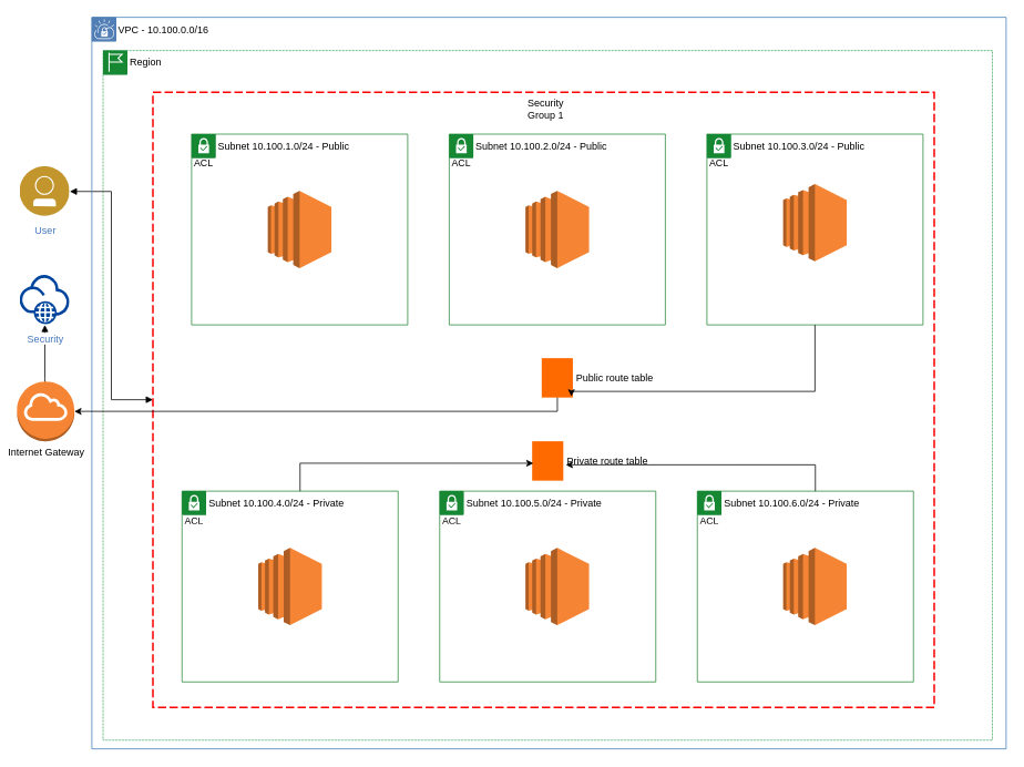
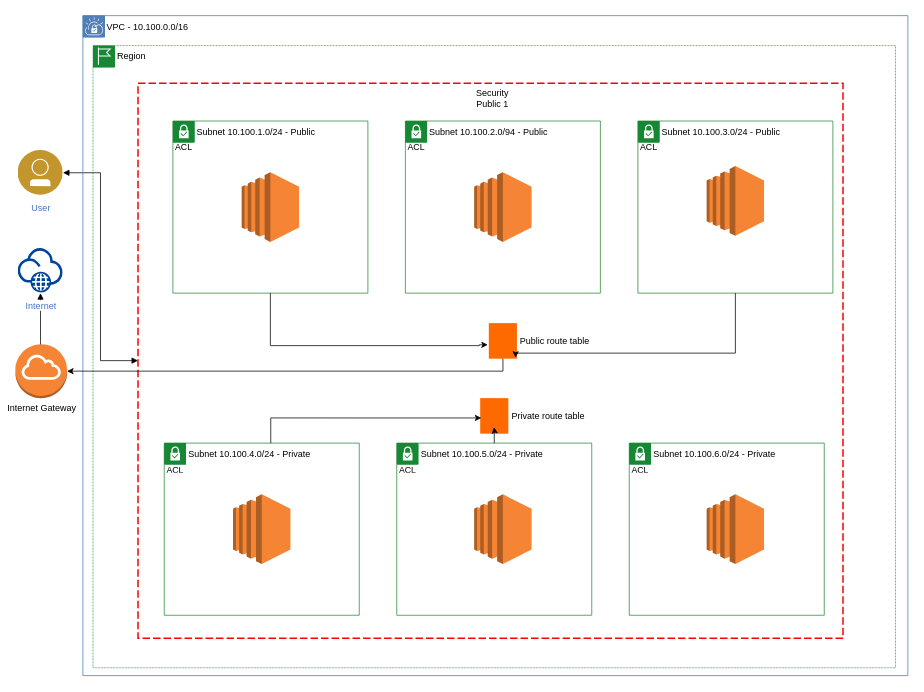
  <mxCell id="0" />
  <mxCell id="1" parent="0" />
  <mxCell id="2" style="edgeStyle=orthogonalEdgeStyle;rounded=0;orthogonalLoop=1;jettySize=auto;html=1;startArrow=block;startFill=1;endArrow=block;endFill=1;" parent="1" source="37" target="8" edge="1"><mxGeometry relative="1" as="geometry" /></mxCell>
  <mxCell id="3" style="edgeStyle=orthogonalEdgeStyle;rounded=0;orthogonalLoop=1;jettySize=auto;html=1;startArrow=block;startFill=1;endArrow=block;endFill=1;" parent="1" source="38" edge="1"><mxGeometry relative="1" as="geometry"><mxPoint x="53.5" y="519.5" as="targetPoint" /></mxGeometry></mxCell>
  <mxCell id="4" value="VPC - 10.100.0.0/16" style="swimlane;fontStyle=0;horizontal=1;collapsible=0;startSize=28;swimlaneLine=0;swimlaneFillColor=none;fillColor=none;rounded=0;whiteSpace=wrap;html=1;absoluteArcSize=1;arcSize=12;strokeColor=#417CB9;verticalAlign=top;align=left;spacingLeft=30;spacingTop=1;dashed=0;strokeWidth=1;" parent="1" vertex="1"><mxGeometry x="110" y="20" width="1100" height="880" as="geometry" /></mxCell>
  <mxCell id="5" value="" style="aspect=fixed;perimeter=ellipsePerimeter;html=1;align=center;shadow=0;dashed=0;fontColor=#4277BB;labelBackgroundColor=#ffffff;fontSize=12;spacingTop=3;image;image=img/lib/ibm/vpc/VPCTag.svg;part=1;" parent="4" vertex="1"><mxGeometry width="30" height="30" as="geometry" /></mxCell>
  <mxCell id="6" value="Region" style="swimlane;fontStyle=0;horizontal=1;collapsible=0;startSize=28;swimlaneLine=0;swimlaneFillColor=none;fillColor=none;rounded=0;whiteSpace=wrap;html=1;absoluteArcSize=1;arcSize=0;strokeColor=#00882B;verticalAlign=top;align=left;spacingLeft=30;dashed=1;strokeWidth=1;container=1;dashPattern=1 1;" parent="1" vertex="1"><mxGeometry x="123.5" y="60" width="1070" height="829.5" as="geometry" /></mxCell>
  <mxCell id="7" value="" style="aspect=fixed;perimeter=ellipsePerimeter;html=1;align=center;shadow=0;dashed=0;fontColor=#4277BB;labelBackgroundColor=#ffffff;fontSize=12;spacingTop=3;image;image=img/lib/ibm/vpc/RegionTag.svg;part=1;" parent="6" vertex="1"><mxGeometry width="30" height="30" as="geometry" /></mxCell>
- <mxCell id="8" value="Security&lt;br&gt;Group 1" style="rounded=0;whiteSpace=wrap;html=1;absoluteArcSize=1;arcSize=0;strokeColor=#FD0000;fillColor=none;verticalAlign=top;align=center;spacingLeft=5;dashed=1;dashPattern=5 2;labelPosition=center;verticalLabelPosition=middle;strokeWidth=2;" parent="6" vertex="1"><mxGeometry x="60" y="50" width="940" height="740" as="geometry" /></mxCell>
+ <mxCell id="8" value="Security&lt;br&gt;Public 1" style="rounded=0;whiteSpace=wrap;html=1;absoluteArcSize=1;arcSize=0;strokeColor=#FD0000;fillColor=none;verticalAlign=top;align=center;spacingLeft=5;dashed=1;dashPattern=5 2;labelPosition=center;verticalLabelPosition=middle;strokeWidth=2;" parent="6" vertex="1"><mxGeometry x="60" y="50" width="940" height="740" as="geometry" /></mxCell>
  <mxCell id="9" value="Subnet 10.100.1.0/24&amp;nbsp;- Public" style="swimlane;fontStyle=0;horizontal=1;collapsible=0;startSize=28;swimlaneLine=0;swimlaneFillColor=none;fillColor=none;rounded=0;whiteSpace=wrap;html=1;absoluteArcSize=1;arcSize=12;strokeColor=#2A8838;verticalAlign=top;align=left;spacingLeft=30;spacingTop=1;dashed=0;strokeWidth=1;" parent="6" vertex="1"><mxGeometry x="106.5" y="100.5" width="260" height="229.5" as="geometry" /></mxCell>
  <mxCell id="10" value="" style="aspect=fixed;perimeter=ellipsePerimeter;html=1;align=center;shadow=0;dashed=0;fontColor=#4277BB;labelBackgroundColor=#ffffff;fontSize=12;spacingTop=3;image;image=img/lib/ibm/vpc/SubnetTag.svg;part=1;" parent="9" vertex="1"><mxGeometry width="30" height="40" as="geometry" /></mxCell>
  <mxCell id="11" value="" style="outlineConnect=0;dashed=0;verticalLabelPosition=bottom;verticalAlign=top;align=center;html=1;shape=mxgraph.aws3.ec2;fillColor=#F58534;gradientColor=none;" vertex="1" parent="9"><mxGeometry x="91.75" y="68.25" width="76.5" height="93" as="geometry" /></mxCell>
- <mxCell id="12" value="Subnet 10.100.2.0/24&amp;nbsp;- Public" style="swimlane;fontStyle=0;horizontal=1;collapsible=0;startSize=28;swimlaneLine=0;swimlaneFillColor=none;fillColor=none;rounded=0;whiteSpace=wrap;html=1;absoluteArcSize=1;arcSize=12;strokeColor=#2A8838;verticalAlign=top;align=left;spacingLeft=30;spacingTop=1;dashed=0;strokeWidth=1;" vertex="1" parent="6"><mxGeometry x="416.5" y="100.5" width="260" height="229.5" as="geometry" /></mxCell>
+ <mxCell id="12" value="Subnet 10.100.2.0/94&amp;nbsp;- Public" style="swimlane;fontStyle=0;horizontal=1;collapsible=0;startSize=28;swimlaneLine=0;swimlaneFillColor=none;fillColor=none;rounded=0;whiteSpace=wrap;html=1;absoluteArcSize=1;arcSize=12;strokeColor=#2A8838;verticalAlign=top;align=left;spacingLeft=30;spacingTop=1;dashed=0;strokeWidth=1;" vertex="1" parent="6"><mxGeometry x="416.5" y="100.5" width="260" height="229.5" as="geometry" /></mxCell>
  <mxCell id="13" value="" style="aspect=fixed;perimeter=ellipsePerimeter;html=1;align=center;shadow=0;dashed=0;fontColor=#4277BB;labelBackgroundColor=#ffffff;fontSize=12;spacingTop=3;image;image=img/lib/ibm/vpc/SubnetTag.svg;part=1;" vertex="1" parent="12"><mxGeometry width="30" height="40" as="geometry" /></mxCell>
  <mxCell id="14" value="Subnet 10.100.3.0/24&amp;nbsp;- Public" style="swimlane;fontStyle=0;horizontal=1;collapsible=0;startSize=28;swimlaneLine=0;swimlaneFillColor=none;fillColor=none;rounded=0;whiteSpace=wrap;html=1;absoluteArcSize=1;arcSize=12;strokeColor=#2A8838;verticalAlign=top;align=left;spacingLeft=30;spacingTop=1;dashed=0;strokeWidth=1;" vertex="1" parent="6"><mxGeometry x="726.5" y="100.5" width="260" height="229.5" as="geometry" /></mxCell>
  <mxCell id="15" value="" style="aspect=fixed;perimeter=ellipsePerimeter;html=1;align=center;shadow=0;dashed=0;fontColor=#4277BB;labelBackgroundColor=#ffffff;fontSize=12;spacingTop=3;image;image=img/lib/ibm/vpc/SubnetTag.svg;part=1;" vertex="1" parent="14"><mxGeometry width="30" height="40" as="geometry" /></mxCell>
  <mxCell id="16" value="" style="outlineConnect=0;dashed=0;verticalLabelPosition=bottom;verticalAlign=top;align=center;html=1;shape=mxgraph.aws3.ec2;fillColor=#F58534;gradientColor=none;" vertex="1" parent="14"><mxGeometry x="91.75" y="60" width="76.5" height="93" as="geometry" /></mxCell>
  <mxCell id="17" value="Subnet 10.100.4.0/24&amp;nbsp;- Private" style="swimlane;fontStyle=0;horizontal=1;collapsible=0;startSize=28;swimlaneLine=0;swimlaneFillColor=none;fillColor=none;rounded=0;whiteSpace=wrap;html=1;absoluteArcSize=1;arcSize=12;strokeColor=#2A8838;verticalAlign=top;align=left;spacingLeft=30;spacingTop=1;dashed=0;strokeWidth=1;" vertex="1" parent="6"><mxGeometry x="95" y="530" width="260" height="229.5" as="geometry" /></mxCell>
  <mxCell id="18" value="" style="aspect=fixed;perimeter=ellipsePerimeter;html=1;align=center;shadow=0;dashed=0;fontColor=#4277BB;labelBackgroundColor=#ffffff;fontSize=12;spacingTop=3;image;image=img/lib/ibm/vpc/SubnetTag.svg;part=1;" vertex="1" parent="17"><mxGeometry width="30" height="40" as="geometry" /></mxCell>
  <mxCell id="19" value="Subnet 10.100.5.0/24&amp;nbsp;- Private" style="swimlane;fontStyle=0;horizontal=1;collapsible=0;startSize=28;swimlaneLine=0;swimlaneFillColor=none;fillColor=none;rounded=0;whiteSpace=wrap;html=1;absoluteArcSize=1;arcSize=12;strokeColor=#2A8838;verticalAlign=top;align=left;spacingLeft=30;spacingTop=1;dashed=0;strokeWidth=1;" vertex="1" parent="6"><mxGeometry x="405" y="530" width="260" height="229.5" as="geometry" /></mxCell>
  <mxCell id="20" value="" style="aspect=fixed;perimeter=ellipsePerimeter;html=1;align=center;shadow=0;dashed=0;fontColor=#4277BB;labelBackgroundColor=#ffffff;fontSize=12;spacingTop=3;image;image=img/lib/ibm/vpc/SubnetTag.svg;part=1;" vertex="1" parent="19"><mxGeometry width="30" height="40" as="geometry" /></mxCell>
  <mxCell id="21" value="Subnet 10.100.6.0/24&amp;nbsp;- Private" style="swimlane;fontStyle=0;horizontal=1;collapsible=0;startSize=28;swimlaneLine=0;swimlaneFillColor=none;fillColor=none;rounded=0;whiteSpace=wrap;html=1;absoluteArcSize=1;arcSize=12;strokeColor=#2A8838;verticalAlign=top;align=left;spacingLeft=30;spacingTop=1;dashed=0;strokeWidth=1;" vertex="1" parent="6"><mxGeometry x="715" y="530" width="260" height="229.5" as="geometry" /></mxCell>
  <mxCell id="22" value="" style="aspect=fixed;perimeter=ellipsePerimeter;html=1;align=center;shadow=0;dashed=0;fontColor=#4277BB;labelBackgroundColor=#ffffff;fontSize=12;spacingTop=3;image;image=img/lib/ibm/vpc/SubnetTag.svg;part=1;" vertex="1" parent="21"><mxGeometry width="30" height="40" as="geometry" /></mxCell>
  <mxCell id="23" value="" style="outlineConnect=0;dashed=0;verticalLabelPosition=bottom;verticalAlign=top;align=center;html=1;shape=mxgraph.aws3.ec2;fillColor=#F58534;gradientColor=none;" vertex="1" parent="21"><mxGeometry x="103.25" y="68.25" width="76.5" height="93" as="geometry" /></mxCell>
  <mxCell id="24" value="" style="outlineConnect=0;dashed=0;verticalLabelPosition=bottom;verticalAlign=top;align=center;html=1;shape=mxgraph.aws3.ec2;fillColor=#F58534;gradientColor=none;" vertex="1" parent="6"><mxGeometry x="508.25" y="168.75" width="76.5" height="93" as="geometry" /></mxCell>
  <mxCell id="25" value="" style="outlineConnect=0;dashed=0;verticalLabelPosition=bottom;verticalAlign=top;align=center;html=1;shape=mxgraph.aws3.ec2;fillColor=#F58534;gradientColor=none;" vertex="1" parent="6"><mxGeometry x="186.75" y="598.25" width="76.5" height="93" as="geometry" /></mxCell>
  <mxCell id="26" value="" style="outlineConnect=0;dashed=0;verticalLabelPosition=bottom;verticalAlign=top;align=center;html=1;shape=mxgraph.aws3.ec2;fillColor=#F58534;gradientColor=none;" vertex="1" parent="6"><mxGeometry x="508.25" y="598.25" width="76.5" height="93" as="geometry" /></mxCell>
  <mxCell id="27" value="&amp;nbsp; &amp;nbsp; &amp;nbsp; &amp;nbsp; &amp;nbsp; &amp;nbsp; Private route table" style="points=[];aspect=fixed;html=1;align=left;shadow=0;dashed=0;fillColor=#FF6A00;strokeColor=none;shape=mxgraph.alibaba_cloud.route_table;" vertex="1" parent="6"><mxGeometry x="516.25" y="470.0" width="37.5" height="47.4" as="geometry" /></mxCell>
  <mxCell id="28" style="edgeStyle=orthogonalEdgeStyle;rounded=0;orthogonalLoop=1;jettySize=auto;html=1;entryX=0.04;entryY=0.558;entryDx=0;entryDy=0;entryPerimeter=0;" edge="1" parent="6" source="17" target="27"><mxGeometry relative="1" as="geometry"><Array as="points"><mxPoint x="237" y="496" /></Array></mxGeometry></mxCell>
- <mxCell id="29" style="edgeStyle=orthogonalEdgeStyle;rounded=0;orthogonalLoop=1;jettySize=auto;html=1;entryX=1.081;entryY=0.598;entryDx=0;entryDy=0;entryPerimeter=0;" edge="1" parent="6" source="21" target="27"><mxGeometry relative="1" as="geometry"><Array as="points"><mxPoint x="857" y="498" /></Array></mxGeometry></mxCell>
+ <mxCell id="30" style="edgeStyle=orthogonalEdgeStyle;rounded=0;orthogonalLoop=1;jettySize=auto;html=1;entryX=0.497;entryY=0.819;entryDx=0;entryDy=0;entryPerimeter=0;" edge="1" parent="6" source="19" target="27"><mxGeometry relative="1" as="geometry" /></mxCell>
  <mxCell id="31" value="&amp;nbsp; &amp;nbsp; &amp;nbsp; &amp;nbsp; &amp;nbsp; &amp;nbsp; Public route table" style="points=[];aspect=fixed;html=1;align=left;shadow=0;dashed=0;fillColor=#FF6A00;strokeColor=none;shape=mxgraph.alibaba_cloud.route_table;" vertex="1" parent="6"><mxGeometry x="527.75" y="370" width="37.5" height="47.4" as="geometry" /></mxCell>
+ <mxCell id="32" style="edgeStyle=orthogonalEdgeStyle;rounded=0;orthogonalLoop=1;jettySize=auto;html=1;entryX=-0.037;entryY=0.61;entryDx=0;entryDy=0;entryPerimeter=0;" edge="1" parent="6" source="9" target="31"><mxGeometry relative="1" as="geometry"><Array as="points"><mxPoint x="237" y="400" /><mxPoint x="515" y="400" /></Array></mxGeometry></mxCell>
  <mxCell id="33" style="edgeStyle=orthogonalEdgeStyle;rounded=0;orthogonalLoop=1;jettySize=auto;html=1;entryX=0.952;entryY=0.971;entryDx=0;entryDy=0;entryPerimeter=0;" edge="1" parent="6" source="14" target="31"><mxGeometry relative="1" as="geometry"><Array as="points"><mxPoint x="857" y="410" /><mxPoint x="564" y="410" /></Array></mxGeometry></mxCell>
  <mxCell id="34" value="Internet Gateway" style="outlineConnect=0;dashed=0;verticalLabelPosition=bottom;verticalAlign=top;align=center;html=1;shape=mxgraph.aws3.internet_gateway;fillColor=#F58534;gradientColor=none;" vertex="1" parent="1"><mxGeometry x="20" y="458" width="69" height="72" as="geometry" /></mxCell>
  <mxCell id="35" style="edgeStyle=orthogonalEdgeStyle;rounded=0;orthogonalLoop=1;jettySize=auto;html=1;entryX=1;entryY=0.5;entryDx=0;entryDy=0;entryPerimeter=0;" edge="1" parent="1" source="31" target="34"><mxGeometry relative="1" as="geometry"><Array as="points"><mxPoint x="670" y="494" /></Array></mxGeometry></mxCell>
  <mxCell id="36" value="Icons" style="" parent="0" />
  <mxCell id="37" value="User" style="aspect=fixed;perimeter=ellipsePerimeter;html=1;align=center;shadow=0;dashed=0;fontColor=#4277BB;labelBackgroundColor=#ffffff;fontSize=12;spacingTop=3;image;image=img/lib/ibm/users/user.svg;" parent="36" vertex="1"><mxGeometry x="23.5" y="199.5" width="60" height="60" as="geometry" /></mxCell>
- <mxCell id="38" value="Security" style="aspect=fixed;perimeter=ellipsePerimeter;html=1;align=center;shadow=0;dashed=0;fontColor=#4277BB;labelBackgroundColor=#ffffff;fontSize=12;spacingTop=3;image;image=img/lib/ibm/vpc/Internet.svg;" parent="36" vertex="1"><mxGeometry x="23.5" y="330" width="60" height="60" as="geometry" /></mxCell>
+ <mxCell id="38" value="Internet" style="aspect=fixed;perimeter=ellipsePerimeter;html=1;align=center;shadow=0;dashed=0;fontColor=#4277BB;labelBackgroundColor=#ffffff;fontSize=12;spacingTop=3;image;image=img/lib/ibm/vpc/Internet.svg;" parent="36" vertex="1"><mxGeometry x="23.5" y="330" width="60" height="60" as="geometry" /></mxCell>
